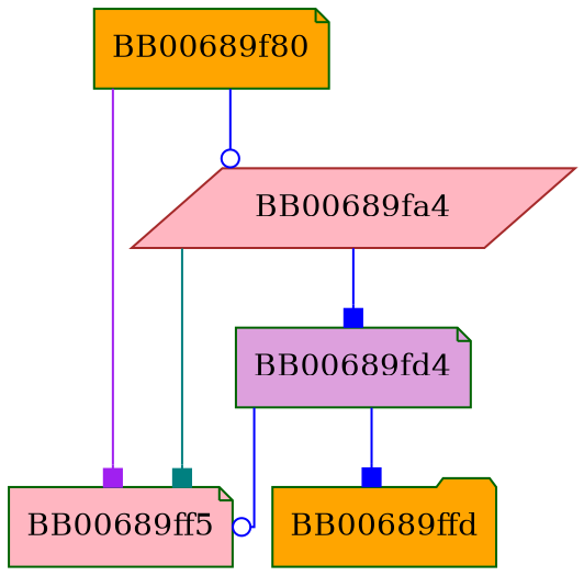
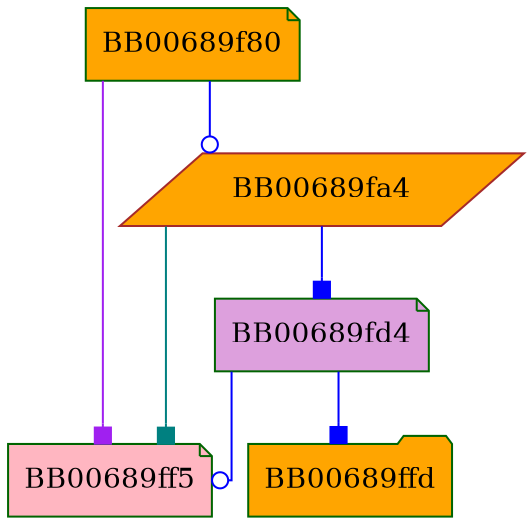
  digraph {
    splines=ortho
    node [color=darkgreen fillcolor=lightpink shape=note style=filled]
    edge [arrowhead=box color=blue]
    BB00689ff5
    BB00689f80 [fillcolor=orange]
-   BB00689fa4 [color=brown shape=parallelogram]
+   BB00689fa4 [color=brown fillcolor=orange shape=parallelogram]
    BB00689fd4 [fillcolor=plum]
    BB00689ffd [fillcolor=orange shape=folder]
    BB00689f80 -> BB00689ff5 [color=purple]
    BB00689f80 -> BB00689fa4 [arrowhead=odot]
    BB00689fa4 -> BB00689ff5 [color=teal]
    BB00689fa4 -> BB00689fd4
    BB00689fd4 -> BB00689ff5 [arrowhead=odot]
    BB00689fd4 -> BB00689ffd
  }
